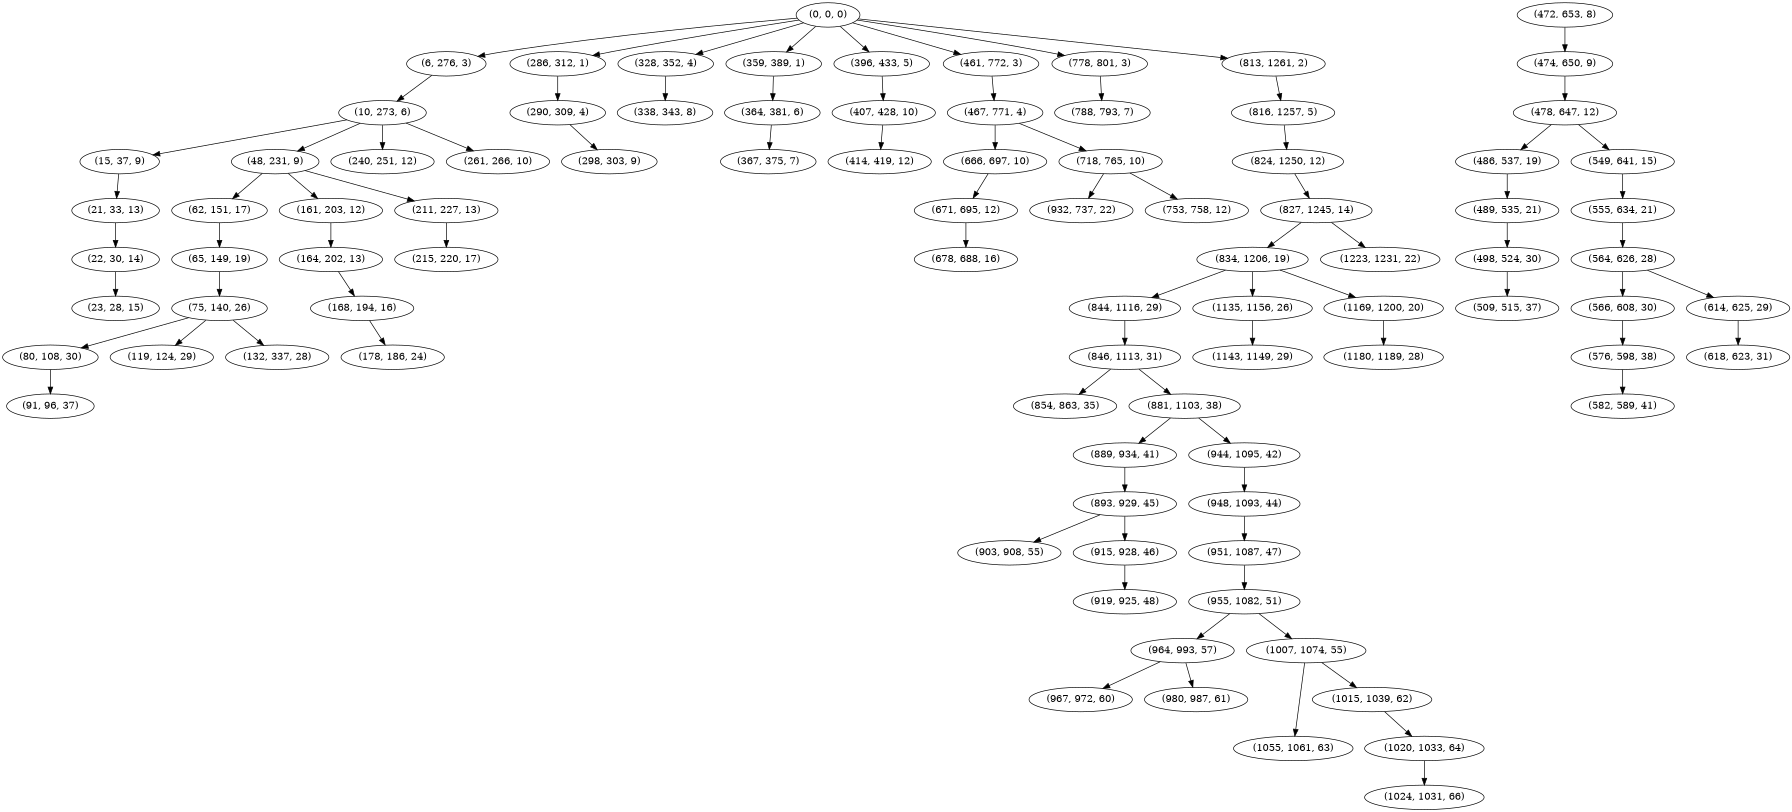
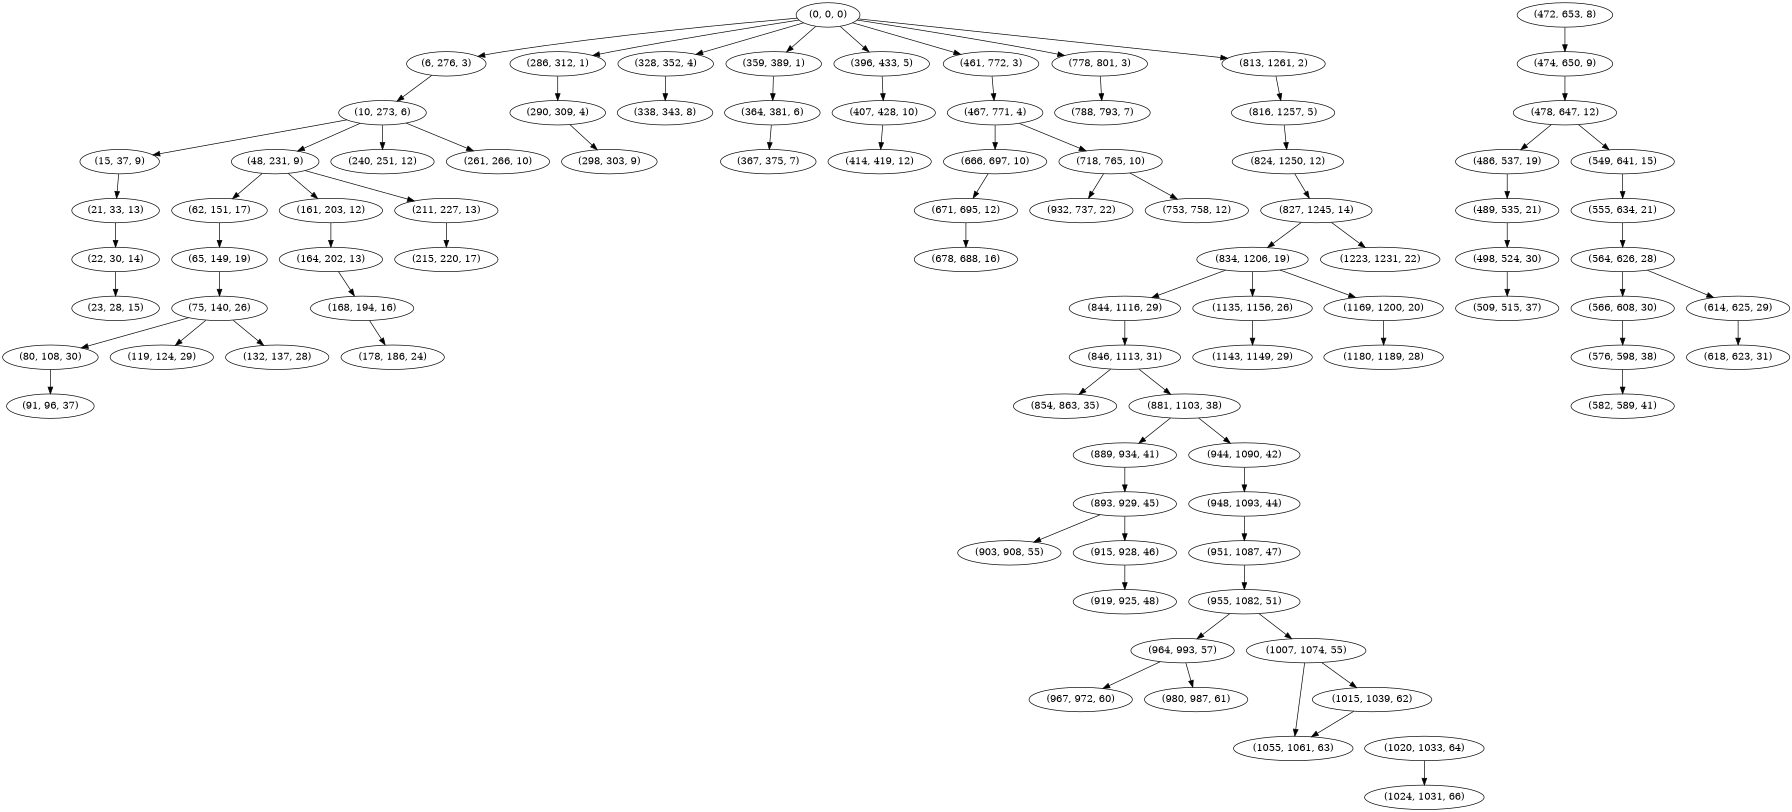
  digraph {
    "(0, 0, 0)"
    "(6, 276, 3)"
    "(286, 312, 1)"
    "(328, 352, 4)"
    "(359, 389, 1)"
    "(396, 433, 5)"
    "(461, 772, 3)"
    "(778, 801, 3)"
    "(813, 1261, 2)"
    "(10, 273, 6)"
    "(290, 309, 4)"
    "(338, 343, 8)"
    "(364, 381, 6)"
    "(407, 428, 10)"
    "(467, 771, 4)"
    "(788, 793, 7)"
    "(816, 1257, 5)"
    "(15, 37, 9)"
    "(48, 231, 9)"
    "(240, 251, 12)"
    "(261, 266, 10)"
    "(21, 33, 13)"
    "(62, 151, 17)"
    "(161, 203, 12)"
    "(211, 227, 13)"
    "(22, 30, 14)"
    "(23, 28, 15)"
    "(65, 149, 19)"
    "(164, 202, 13)"
    "(215, 220, 17)"
    "(75, 140, 26)"
    "(80, 108, 30)"
    "(119, 124, 29)"
-   "(132, 137, 28)" [label="(132, 337, 28)"]
+   "(132, 137, 28)"
    "(91, 96, 37)"
    "(168, 194, 16)"
    "(178, 186, 24)"
    "(298, 303, 9)"
    "(367, 375, 7)"
    "(414, 419, 12)"
    "(666, 697, 10)"
    "(718, 765, 10)"
    "(472, 653, 8)"
    "(474, 650, 9)"
    "(671, 695, 12)"
    n46 [label="(932, 737, 22)"]
    "(753, 758, 12)"
    "(478, 647, 12)"
    "(486, 537, 19)"
    "(549, 641, 15)"
    "(489, 535, 21)"
    "(555, 634, 21)"
    "(498, 524, 30)"
    "(509, 515, 37)"
    "(564, 626, 28)"
    "(566, 608, 30)"
    "(614, 625, 29)"
    "(576, 598, 38)"
    "(618, 623, 31)"
    "(582, 589, 41)"
    "(678, 688, 16)"
    "(824, 1250, 12)"
    "(827, 1245, 14)"
    "(834, 1206, 19)"
    "(1223, 1231, 22)"
    "(844, 1116, 29)"
    "(1135, 1156, 26)"
    "(1169, 1200, 20)"
    "(846, 1113, 31)"
    "(1143, 1149, 29)"
    "(1180, 1189, 28)"
    "(854, 863, 35)"
    "(881, 1103, 38)"
    "(889, 934, 41)"
-   "(944, 1095, 42)"
+   "(944, 1095, 42)" [label="(944, 1090, 42)"]
    "(893, 929, 45)"
    "(948, 1093, 44)"
    n78 [label="(903, 908, 55)"]
    "(915, 928, 46)"
    "(919, 925, 48)"
    "(951, 1087, 47)"
    "(955, 1082, 51)"
    "(964, 993, 57)"
    "(1007, 1074, 55)"
    "(967, 972, 60)"
    "(980, 987, 61)"
    "(1015, 1039, 62)"
    "(1055, 1061, 63)"
    "(1020, 1033, 64)"
    "(1024, 1031, 66)"
    "(0, 0, 0)" -> "(6, 276, 3)"
    "(0, 0, 0)" -> "(286, 312, 1)"
    "(0, 0, 0)" -> "(328, 352, 4)"
    "(0, 0, 0)" -> "(359, 389, 1)"
    "(0, 0, 0)" -> "(396, 433, 5)"
    "(0, 0, 0)" -> "(461, 772, 3)"
    "(0, 0, 0)" -> "(778, 801, 3)"
    "(0, 0, 0)" -> "(813, 1261, 2)"
    "(6, 276, 3)" -> "(10, 273, 6)"
    "(286, 312, 1)" -> "(290, 309, 4)"
    "(328, 352, 4)" -> "(338, 343, 8)"
    "(359, 389, 1)" -> "(364, 381, 6)"
    "(396, 433, 5)" -> "(407, 428, 10)"
    "(461, 772, 3)" -> "(467, 771, 4)"
    "(778, 801, 3)" -> "(788, 793, 7)"
    "(813, 1261, 2)" -> "(816, 1257, 5)"
    "(10, 273, 6)" -> "(15, 37, 9)"
    "(10, 273, 6)" -> "(48, 231, 9)"
    "(10, 273, 6)" -> "(240, 251, 12)"
    "(10, 273, 6)" -> "(261, 266, 10)"
    "(290, 309, 4)" -> "(298, 303, 9)"
    "(364, 381, 6)" -> "(367, 375, 7)"
    "(407, 428, 10)" -> "(414, 419, 12)"
    "(467, 771, 4)" -> "(666, 697, 10)"
    "(467, 771, 4)" -> "(718, 765, 10)"
    "(816, 1257, 5)" -> "(824, 1250, 12)"
    "(15, 37, 9)" -> "(21, 33, 13)"
    "(48, 231, 9)" -> "(62, 151, 17)"
    "(48, 231, 9)" -> "(161, 203, 12)"
    "(48, 231, 9)" -> "(211, 227, 13)"
    "(21, 33, 13)" -> "(22, 30, 14)"
    "(62, 151, 17)" -> "(65, 149, 19)"
    "(161, 203, 12)" -> "(164, 202, 13)"
    "(211, 227, 13)" -> "(215, 220, 17)"
    "(22, 30, 14)" -> "(23, 28, 15)"
    "(65, 149, 19)" -> "(75, 140, 26)"
    "(164, 202, 13)" -> "(168, 194, 16)"
    "(75, 140, 26)" -> "(80, 108, 30)"
    "(75, 140, 26)" -> "(119, 124, 29)"
    "(75, 140, 26)" -> "(132, 137, 28)"
    "(80, 108, 30)" -> "(91, 96, 37)"
    "(168, 194, 16)" -> "(178, 186, 24)"
    "(666, 697, 10)" -> "(671, 695, 12)"
    "(718, 765, 10)" -> n46
    "(718, 765, 10)" -> "(753, 758, 12)"
    "(472, 653, 8)" -> "(474, 650, 9)"
    "(474, 650, 9)" -> "(478, 647, 12)"
    "(671, 695, 12)" -> "(678, 688, 16)"
    "(478, 647, 12)" -> "(486, 537, 19)"
    "(478, 647, 12)" -> "(549, 641, 15)"
    "(486, 537, 19)" -> "(489, 535, 21)"
    "(549, 641, 15)" -> "(555, 634, 21)"
    "(489, 535, 21)" -> "(498, 524, 30)"
    "(555, 634, 21)" -> "(564, 626, 28)"
    "(498, 524, 30)" -> "(509, 515, 37)"
    "(564, 626, 28)" -> "(566, 608, 30)"
    "(564, 626, 28)" -> "(614, 625, 29)"
    "(566, 608, 30)" -> "(576, 598, 38)"
    "(614, 625, 29)" -> "(618, 623, 31)"
    "(576, 598, 38)" -> "(582, 589, 41)"
    "(824, 1250, 12)" -> "(827, 1245, 14)"
    "(827, 1245, 14)" -> "(834, 1206, 19)"
    "(827, 1245, 14)" -> "(1223, 1231, 22)"
    "(834, 1206, 19)" -> "(844, 1116, 29)"
    "(834, 1206, 19)" -> "(1135, 1156, 26)"
    "(834, 1206, 19)" -> "(1169, 1200, 20)"
    "(844, 1116, 29)" -> "(846, 1113, 31)"
    "(1135, 1156, 26)" -> "(1143, 1149, 29)"
    "(1169, 1200, 20)" -> "(1180, 1189, 28)"
    "(846, 1113, 31)" -> "(854, 863, 35)"
    "(846, 1113, 31)" -> "(881, 1103, 38)"
    "(881, 1103, 38)" -> "(889, 934, 41)"
    "(881, 1103, 38)" -> "(944, 1095, 42)"
    "(889, 934, 41)" -> "(893, 929, 45)"
    "(944, 1095, 42)" -> "(948, 1093, 44)"
    "(893, 929, 45)" -> n78
    "(893, 929, 45)" -> "(915, 928, 46)"
    "(948, 1093, 44)" -> "(951, 1087, 47)"
    "(915, 928, 46)" -> "(919, 925, 48)"
    "(951, 1087, 47)" -> "(955, 1082, 51)"
    "(955, 1082, 51)" -> "(964, 993, 57)"
    "(955, 1082, 51)" -> "(1007, 1074, 55)"
    "(964, 993, 57)" -> "(967, 972, 60)"
    "(964, 993, 57)" -> "(980, 987, 61)"
    "(1007, 1074, 55)" -> "(1015, 1039, 62)"
    "(1007, 1074, 55)" -> "(1055, 1061, 63)"
-   "(1015, 1039, 62)" -> "(1020, 1033, 64)"
+   "(1015, 1039, 62)" -> "(1055, 1061, 63)"
    "(1020, 1033, 64)" -> "(1024, 1031, 66)"
  }
